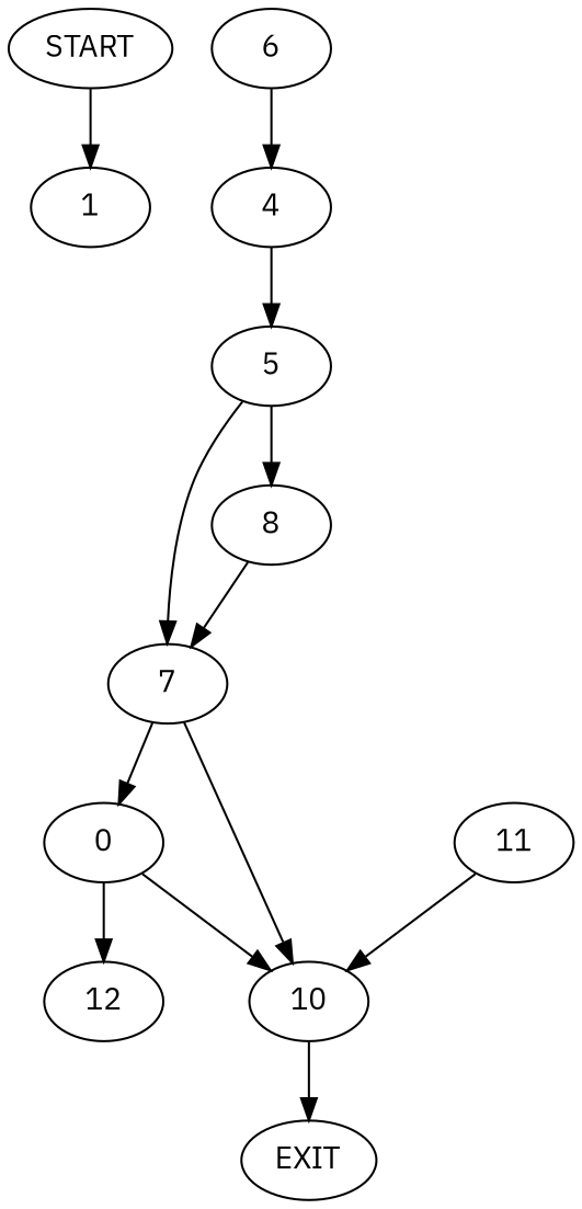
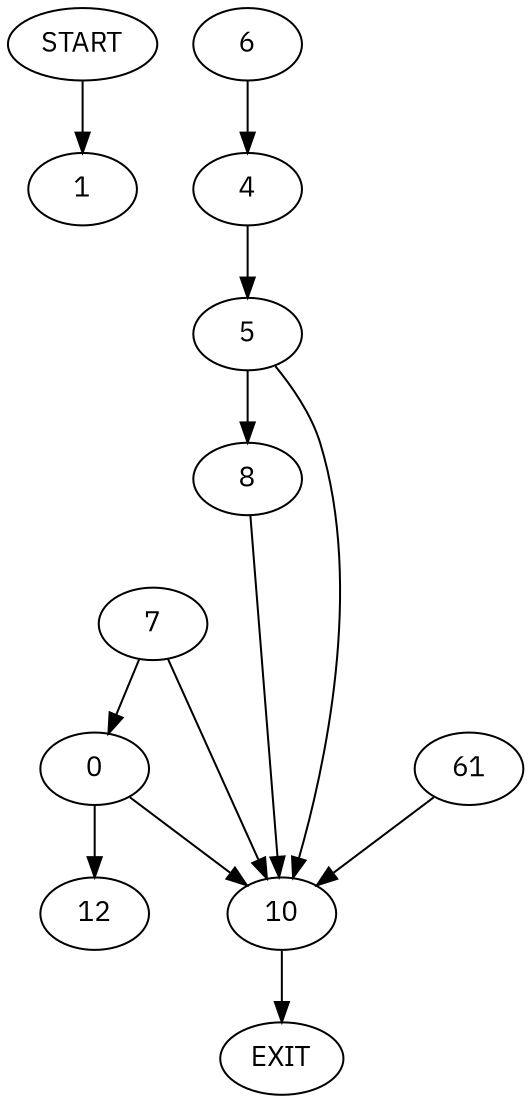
  digraph {
    fontname="IBM Plex Sans"
    node [fontname="IBM Plex Sans"]
    edge [fontname="IBM Plex Sans"]
    n1 [label=START]
    1
    n3 [label=EXIT]
    4
    5
    7
    8
    6
    n9 [label=0]
    10
    12
-   11
+   11 [label=61]
    n1 -> 1
    4 -> 5
-   5 -> 7
+   5 -> 10
    5 -> 8
    7 -> n9
    7 -> 10
-   8 -> 7
+   8 -> 10
    6 -> 4
    n9 -> 10
    n9 -> 12
    10 -> n3
    11 -> 10
  }
